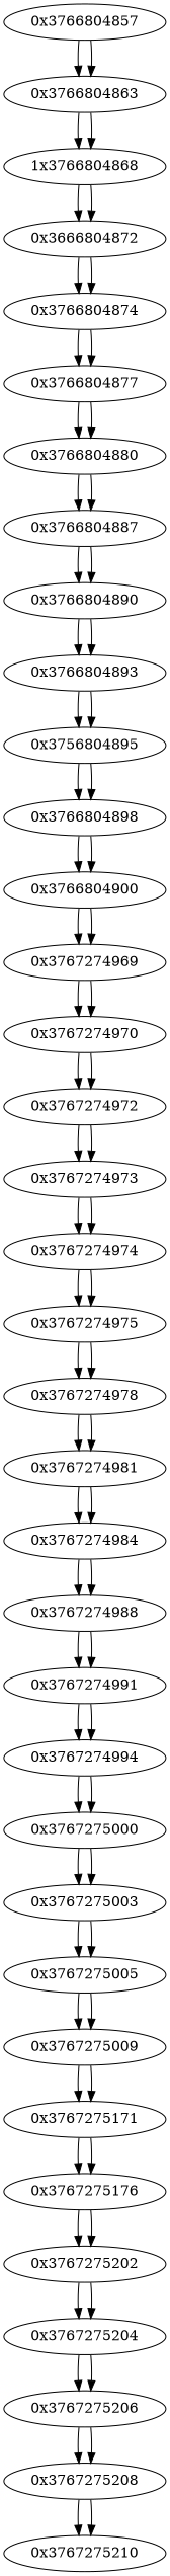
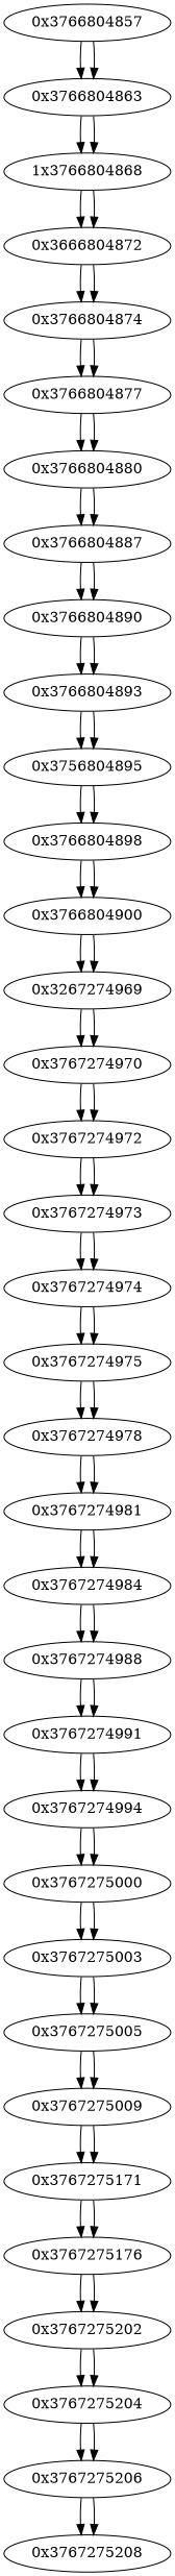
  digraph {
    n1 [label="0x3766804857"]
    n2 [label="0x3766804863"]
    n3 [label="1x3766804868"]
    n4 [label="0x3666804872"]
    n5 [label="0x3766804874"]
    n6 [label="0x3766804877"]
    n7 [label="0x3766804880"]
    n8 [label="0x3766804887"]
    n9 [label="0x3766804890"]
    n10 [label="0x3766804893"]
    n11 [label="0x3756804895"]
    n12 [label="0x3766804898"]
    n13 [label="0x3766804900"]
-   n14 [label="0x3767274969"]
+   n14 [label="0x3267274969"]
    n15 [label="0x3767274970"]
    n16 [label="0x3767274972"]
    n17 [label="0x3767274973"]
    n18 [label="0x3767274974"]
    n19 [label="0x3767274975"]
    n20 [label="0x3767274978"]
    n21 [label="0x3767274981"]
    n22 [label="0x3767274984"]
    n23 [label="0x3767274988"]
    n24 [label="0x3767274991"]
    n25 [label="0x3767274994"]
    n26 [label="0x3767275000"]
    n27 [label="0x3767275003"]
    n28 [label="0x3767275005"]
    n29 [label="0x3767275009"]
    n30 [label="0x3767275171"]
    n31 [label="0x3767275176"]
    n32 [label="0x3767275202"]
    n33 [label="0x3767275204"]
    n34 [label="0x3767275206"]
    n35 [label="0x3767275208"]
-   n36 [label="0x3767275210"]
    n1 -> n2
    n1 -> n2
    n2 -> n3
    n2 -> n3
    n3 -> n4
    n3 -> n4
    n4 -> n5
    n4 -> n5
    n5 -> n6
    n5 -> n6
    n6 -> n7
    n6 -> n7
    n7 -> n8
    n7 -> n8
    n8 -> n9
    n8 -> n9
    n9 -> n10
    n9 -> n10
    n10 -> n11
    n10 -> n11
    n11 -> n12
    n11 -> n12
    n12 -> n13
    n12 -> n13
    n13 -> n14
    n13 -> n14
    n14 -> n15
    n14 -> n15
    n15 -> n16
    n15 -> n16
    n16 -> n17
    n16 -> n17
    n17 -> n18
    n17 -> n18
    n18 -> n19
    n18 -> n19
    n19 -> n20
    n19 -> n20
    n20 -> n21
    n20 -> n21
    n21 -> n22
    n21 -> n22
    n22 -> n23
    n22 -> n23
    n23 -> n24
    n23 -> n24
    n24 -> n25
    n24 -> n25
    n25 -> n26
    n25 -> n26
    n26 -> n27
    n26 -> n27
    n27 -> n28
    n27 -> n28
    n28 -> n29
    n28 -> n29
    n29 -> n30
    n29 -> n30
    n30 -> n31
    n30 -> n31
    n31 -> n32
    n31 -> n32
    n32 -> n33
    n32 -> n33
    n33 -> n34
    n33 -> n34
    n34 -> n35
    n34 -> n35
-   n35 -> n36
-   n35 -> n36
  }
